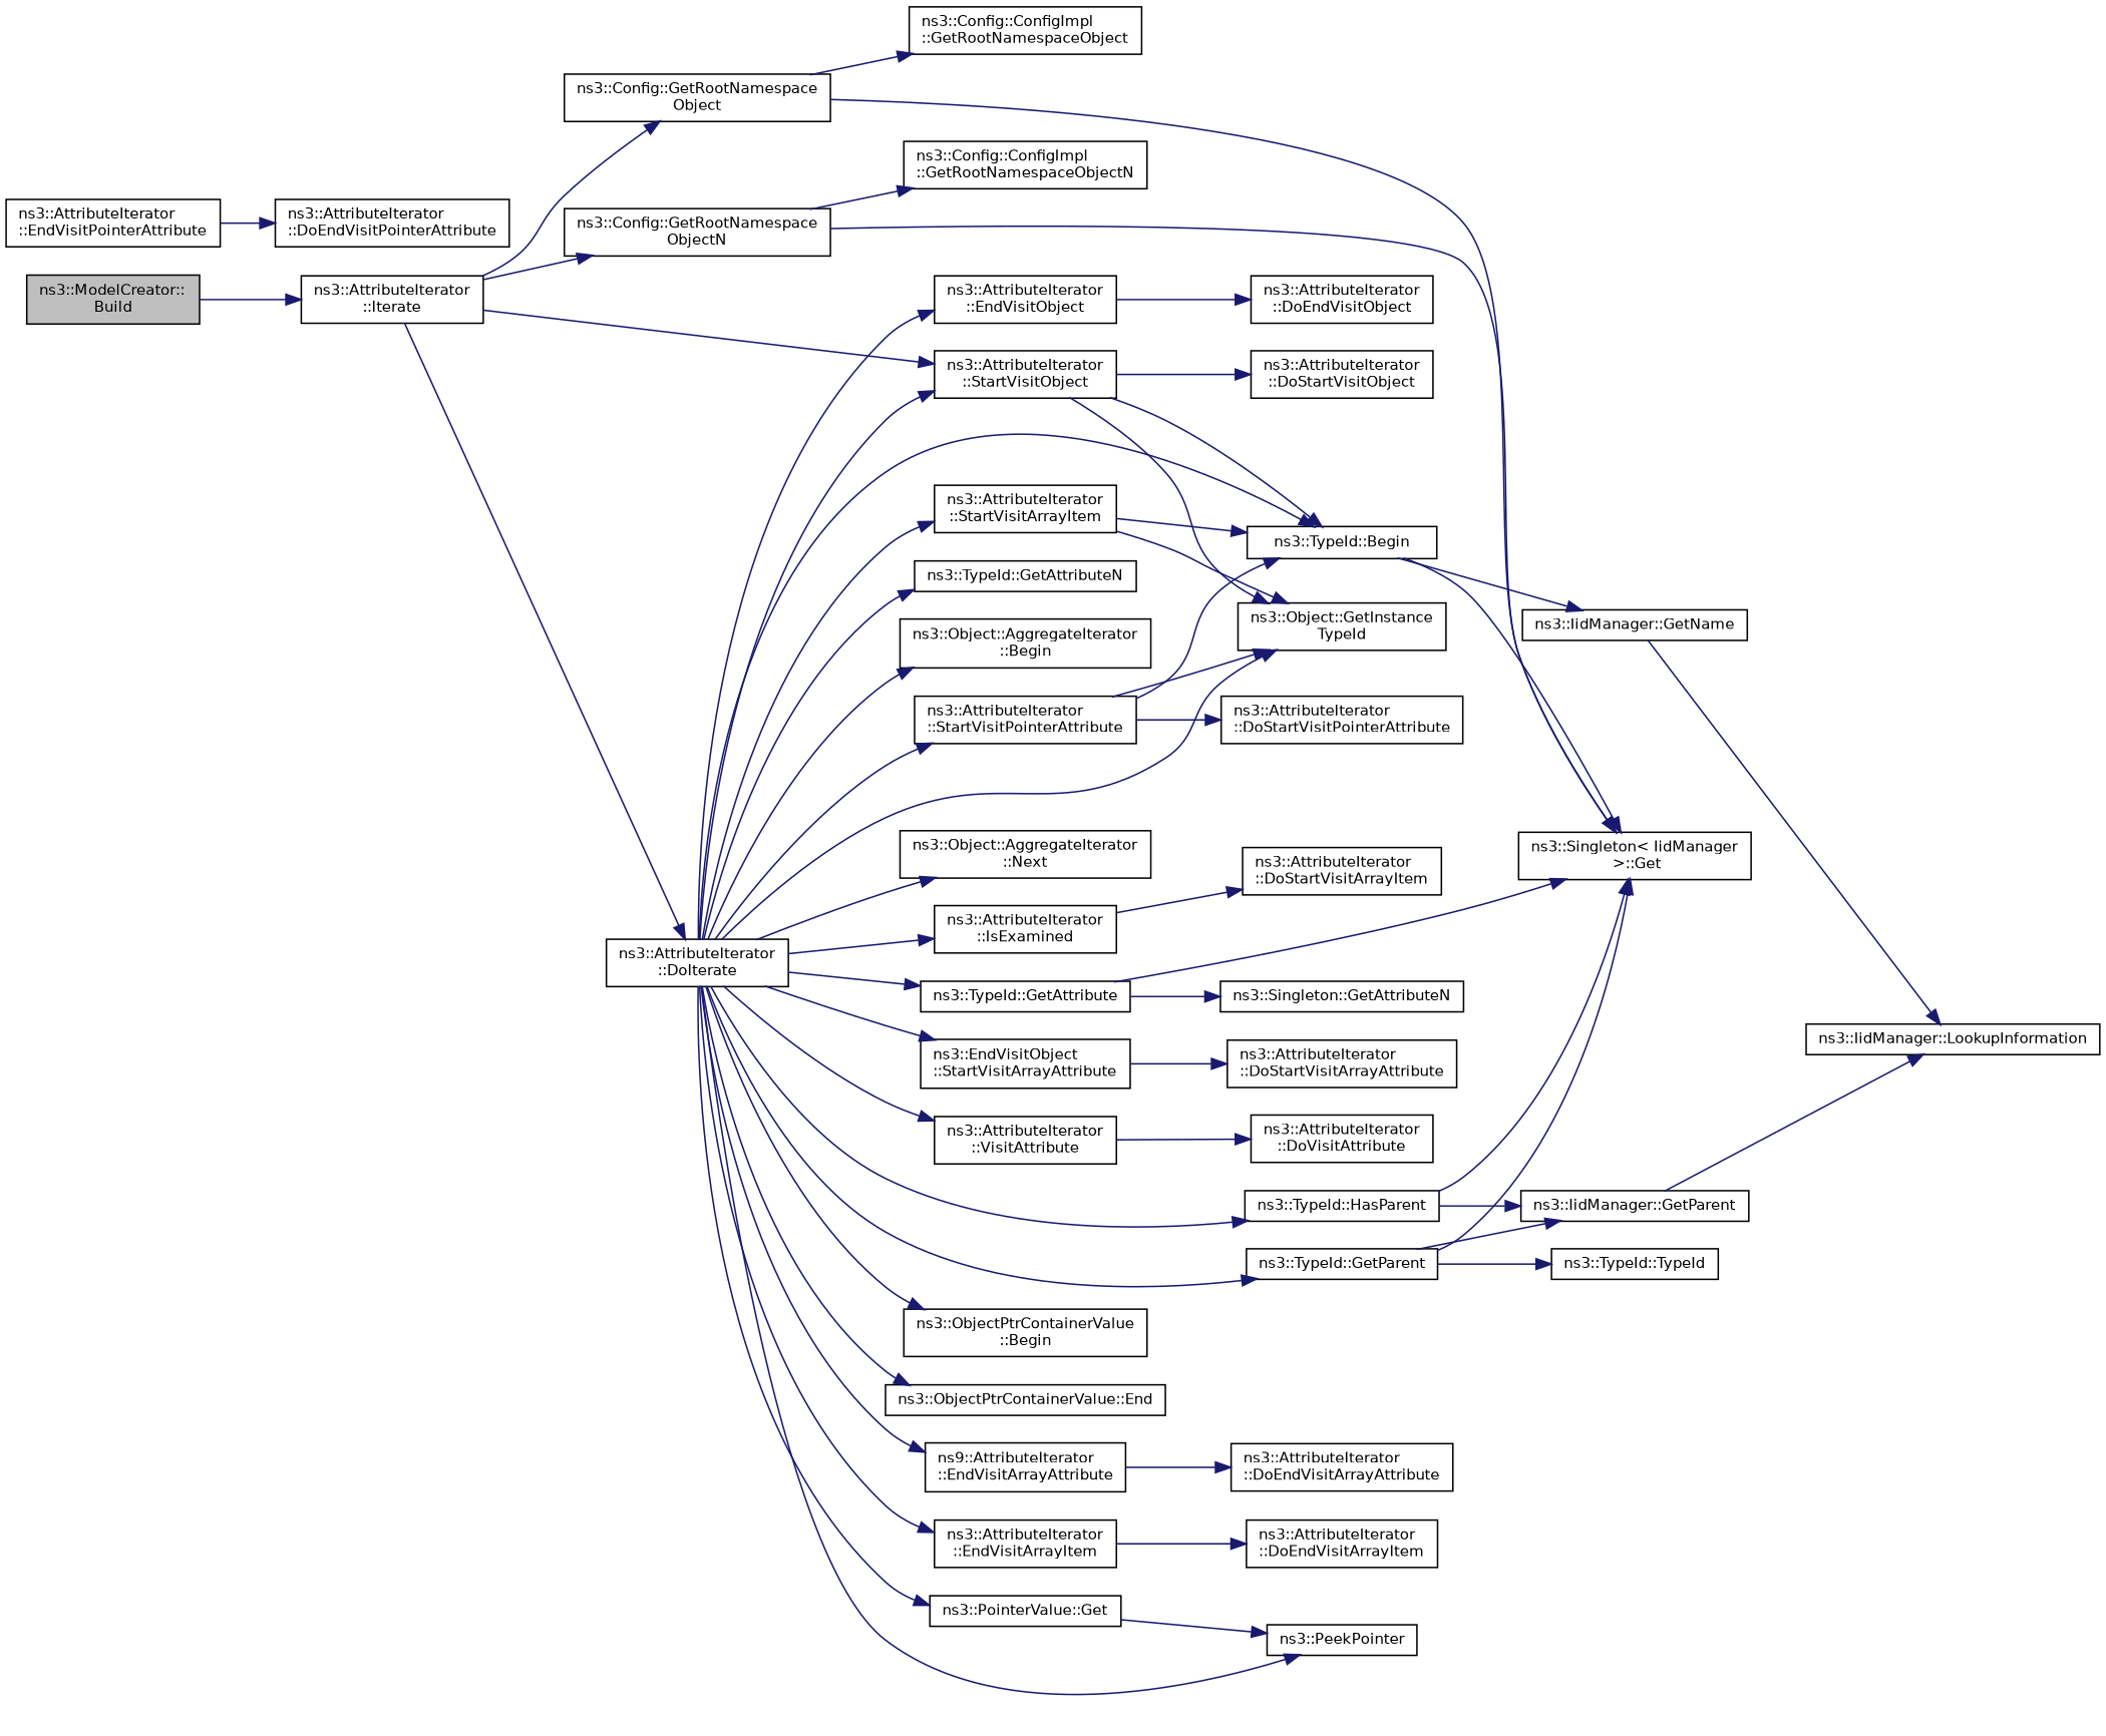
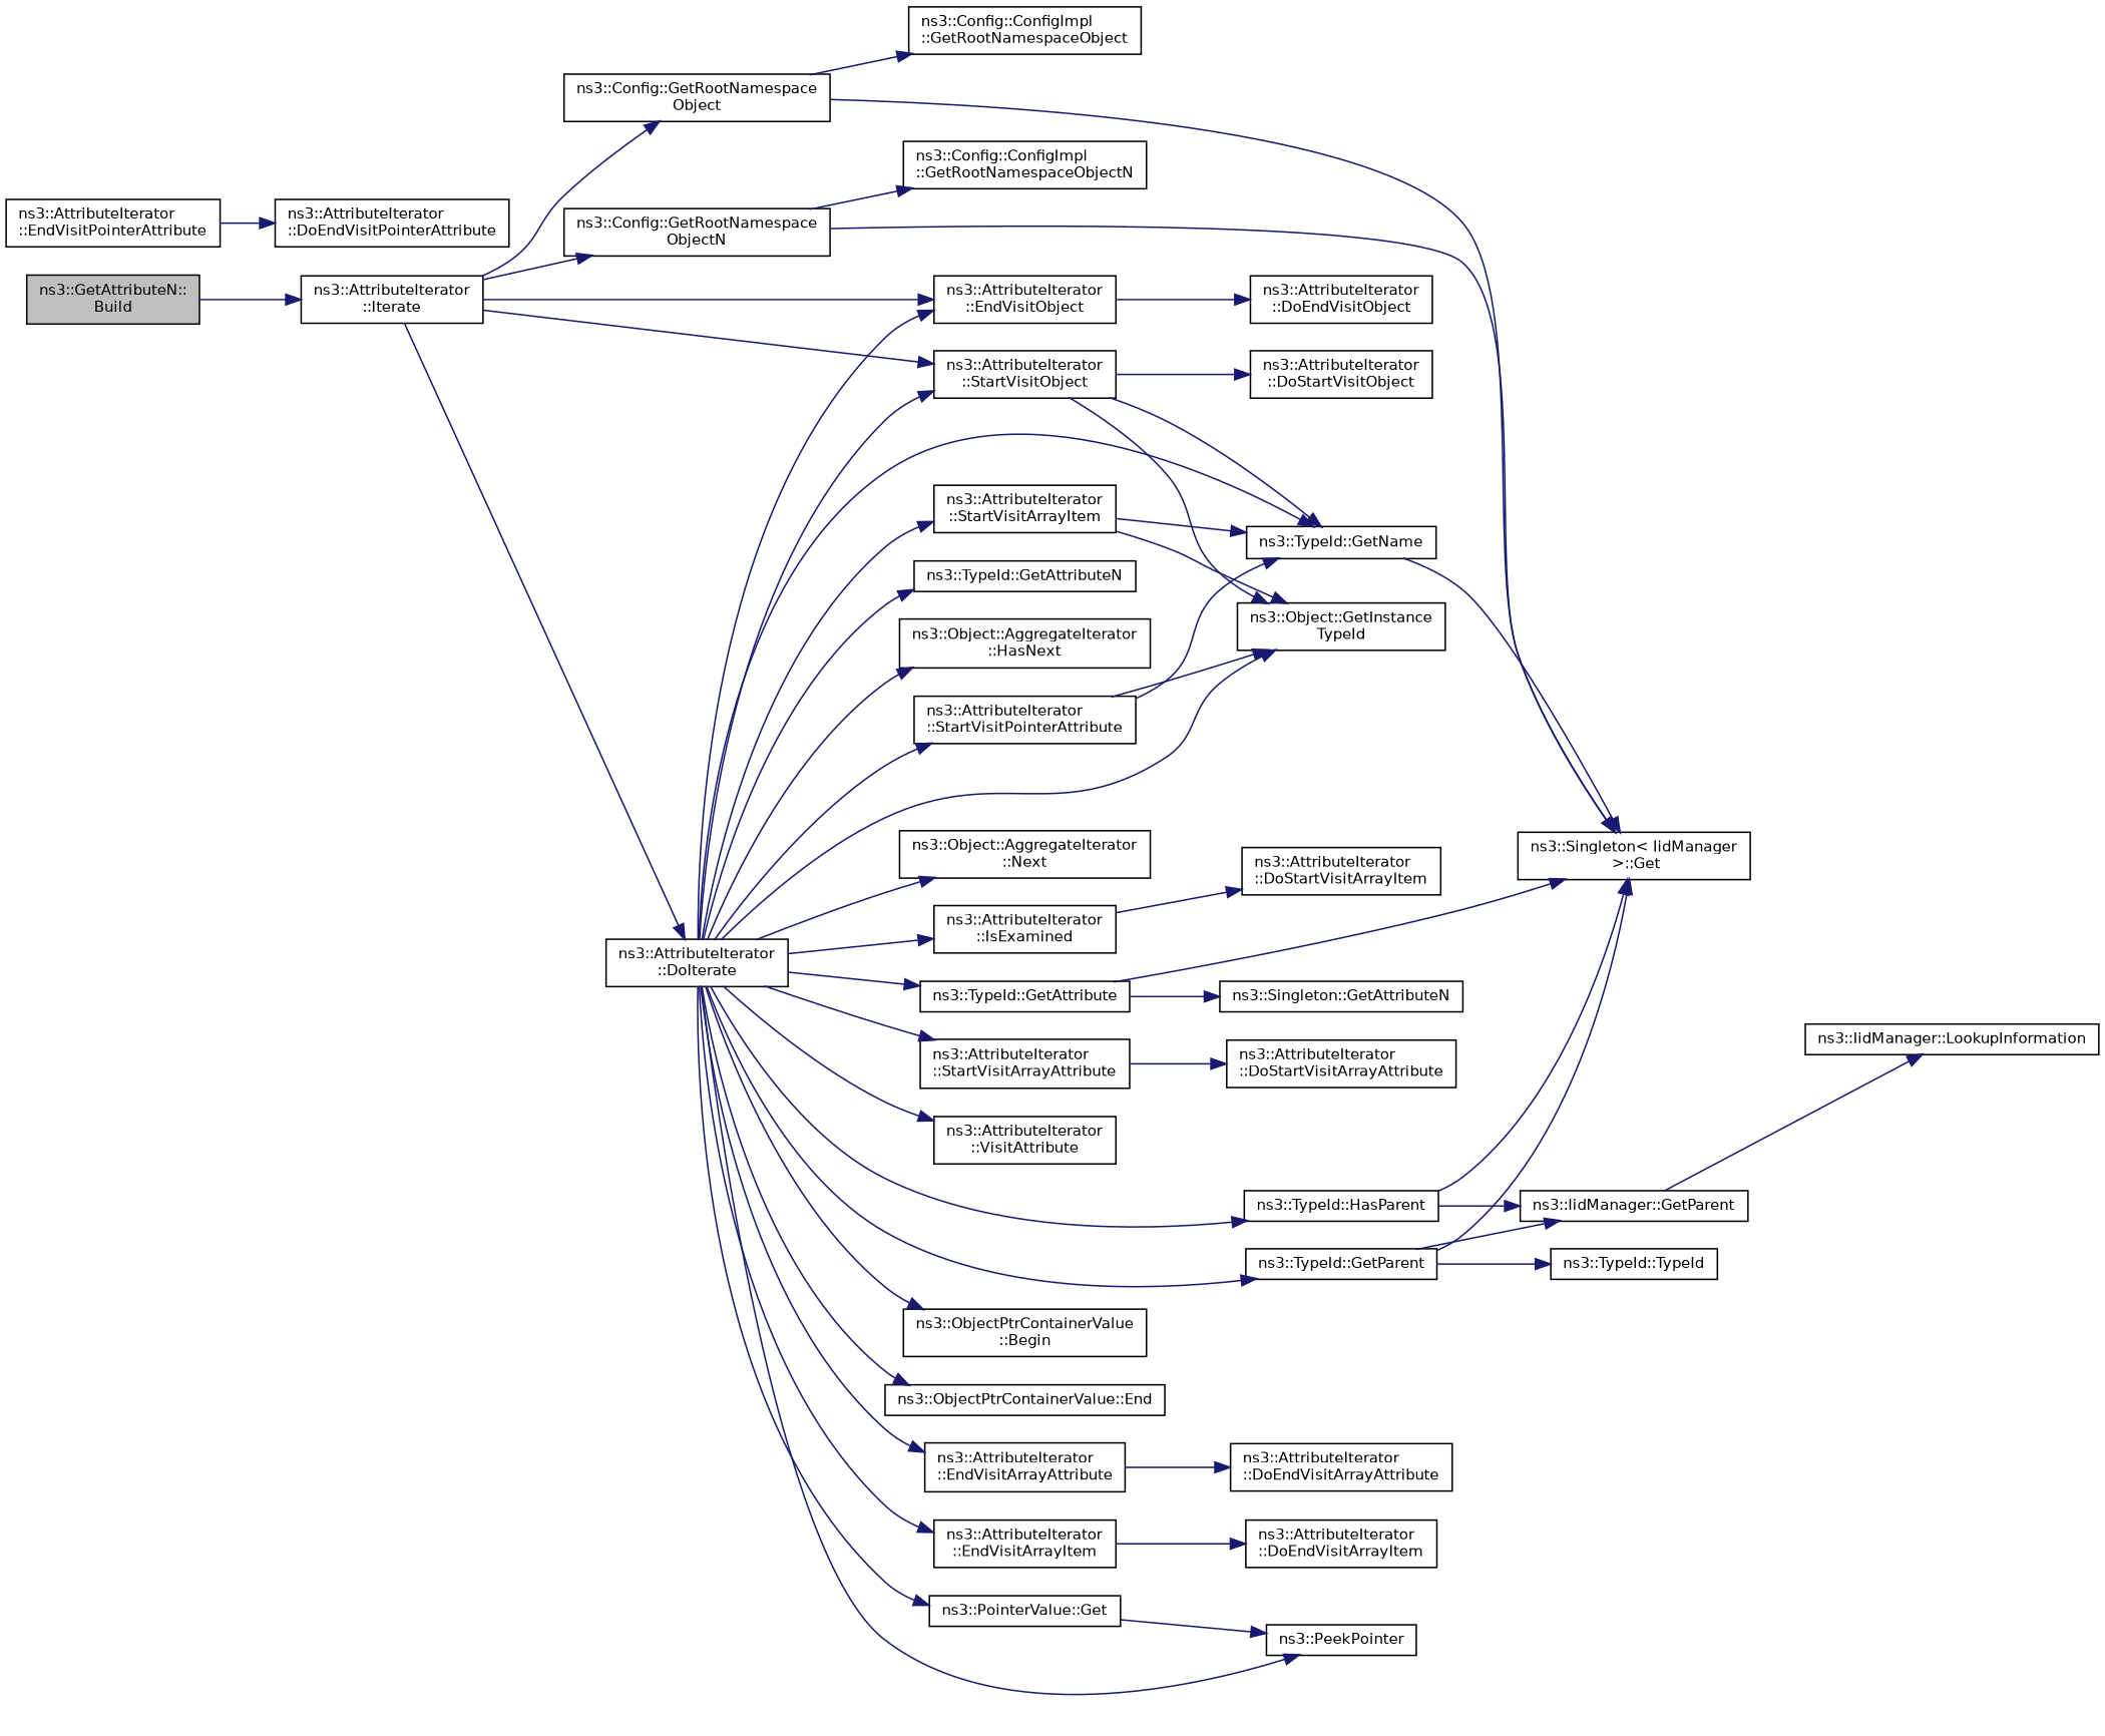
  digraph {
    rankdir=LR
    node [color=black fillcolor=white fontname=Helvetica fontsize=10 shape=record style=filled]
    edge [color=midnightblue fontname=Helvetica fontsize=10 labelfontname=Helvetica labelfontsize=10 style=solid]
-   n1 [fillcolor=grey75 fontcolor=black height=0.2 label="ns3::ModelCreator::\lBuild" width=0.4]
+   n1 [fillcolor=grey75 fontcolor=black height=0.2 label="ns3::GetAttributeN::\lBuild" width=0.4]
    n2 [height=0.2 label="ns3::AttributeIterator\l::Iterate" width=0.4]
    n3 [height=0.2 label="ns3::AttributeIterator\l::DoIterate" width=0.4]
    n4 [height=0.2 label="ns3::AttributeIterator\l::EndVisitObject" width=0.4]
    n5 [height=0.2 label="ns3::AttributeIterator\l::StartVisitObject" width=0.4]
    n6 [height=0.2 label="ns3::Config::GetRootNamespace\lObject" width=0.4]
    n7 [height=0.2 label="ns3::Config::GetRootNamespace\lObjectN" width=0.4]
    n8 [height=0.2 label="ns3::ObjectPtrContainerValue\l::Begin" width=0.4]
    n9 [height=0.2 label="ns3::ObjectPtrContainerValue::End" width=0.4]
-   n10 [height=0.2 label="ns9::AttributeIterator\l::EndVisitArrayAttribute" width=0.4]
+   n10 [height=0.2 label="ns3::AttributeIterator\l::EndVisitArrayAttribute" width=0.4]
    n11 [height=0.2 label="ns3::AttributeIterator\l::EndVisitArrayItem" width=0.4]
    n12 [height=0.2 label="ns3::PointerValue::Get" width=0.4]
    n13 [height=0.2 label="ns3::PeekPointer" width=0.4]
    n14 [height=0.2 label="ns3::TypeId::GetAttribute" width=0.4]
    n15 [height=0.2 label="ns3::TypeId::GetAttributeN" width=0.4]
    n16 [height=0.2 label="ns3::Object::GetInstance\lTypeId" width=0.4]
-   n17 [height=0.2 label="ns3::TypeId::Begin" width=0.4]
+   n17 [height=0.2 label="ns3::TypeId::GetName" width=0.4]
    n18 [height=0.2 label="ns3::TypeId::GetParent" width=0.4]
-   n19 [height=0.2 label="ns3::Object::AggregateIterator\l::Begin" width=0.4]
+   n19 [height=0.2 label="ns3::Object::AggregateIterator\l::HasNext" width=0.4]
    n20 [height=0.2 label="ns3::TypeId::HasParent" width=0.4]
    n21 [height=0.2 label="ns3::AttributeIterator\l::IsExamined" width=0.4]
    n22 [height=0.2 label="ns3::Object::AggregateIterator\l::Next" width=0.4]
-   n23 [height=0.2 label="ns3::EndVisitObject\l::StartVisitArrayAttribute" width=0.4]
+   n23 [height=0.2 label="ns3::AttributeIterator\l::StartVisitArrayAttribute" width=0.4]
    n24 [height=0.2 label="ns3::AttributeIterator\l::StartVisitArrayItem" width=0.4]
    n25 [height=0.2 label="ns3::AttributeIterator\l::StartVisitPointerAttribute" width=0.4]
    n26 [height=0.2 label="ns3::AttributeIterator\l::VisitAttribute" width=0.4]
    n27 [height=0.2 label="ns3::AttributeIterator\l::DoEndVisitObject" width=0.4]
    n28 [height=0.2 label="ns3::AttributeIterator\l::DoStartVisitObject" width=0.4]
    n29 [height=0.2 label="ns3::Singleton\< IidManager\l \>::Get" width=0.4]
    n30 [height=0.2 label="ns3::Config::ConfigImpl\l::GetRootNamespaceObject" width=0.4]
    n31 [height=0.2 label="ns3::Config::ConfigImpl\l::GetRootNamespaceObjectN" width=0.4]
    n32 [height=0.2 label="ns3::AttributeIterator\l::DoEndVisitArrayAttribute" width=0.4]
    n33 [height=0.2 label="ns3::AttributeIterator\l::DoEndVisitArrayItem" width=0.4]
    n34 [height=0.2 label="ns3::AttributeIterator\l::EndVisitPointerAttribute" width=0.4]
    n35 [height=0.2 label="ns3::AttributeIterator\l::DoEndVisitPointerAttribute" width=0.4]
    n36 [height=0.2 label="ns3::Singleton::GetAttributeN" width=0.4]
-   n37 [height=0.2 label="ns3::IidManager::GetName" width=0.4]
    n38 [height=0.2 label="ns3::TypeId::TypeId" width=0.4]
    n39 [height=0.2 label="ns3::IidManager::GetParent" width=0.4]
    n40 [height=0.2 label="ns3::AttributeIterator\l::DoStartVisitArrayItem" width=0.4]
    n41 [height=0.2 label="ns3::AttributeIterator\l::DoStartVisitArrayAttribute" width=0.4]
-   n42 [height=0.2 label="ns3::AttributeIterator\l::DoStartVisitPointerAttribute" width=0.4]
-   n43 [height=0.2 label="ns3::AttributeIterator\l::DoVisitAttribute" width=0.4]
    n44 [height=0.2 label="ns3::IidManager::LookupInformation" width=0.4]
    n1 -> n2
    n2 -> n3
+   n2 -> n4
    n2 -> n5
    n2 -> n6
    n2 -> n7
    n3 -> n4
    n3 -> n5
    n3 -> n8
    n3 -> n9
    n3 -> n10
    n3 -> n11
    n3 -> n12
    n3 -> n13
    n3 -> n14
    n3 -> n15
    n3 -> n16
    n3 -> n17
    n3 -> n18
    n3 -> n19
    n3 -> n20
    n3 -> n21
    n3 -> n22
    n3 -> n23
    n3 -> n24
    n3 -> n25
    n3 -> n26
    n4 -> n27
    n5 -> n16
    n5 -> n17
    n5 -> n28
    n6 -> n29
    n6 -> n30
    n7 -> n29
    n7 -> n31
    n10 -> n32
    n11 -> n33
    n12 -> n13
    n14 -> n29
    n14 -> n36
    n17 -> n29
-   n17 -> n37
    n18 -> n29
    n18 -> n38
    n18 -> n39
    n20 -> n29
    n20 -> n39
    n21 -> n40
    n23 -> n41
    n24 -> n16
    n24 -> n17
    n25 -> n16
    n25 -> n17
-   n25 -> n42
-   n26 -> n43
    n34 -> n35
-   n37 -> n44
    n39 -> n44
  }
